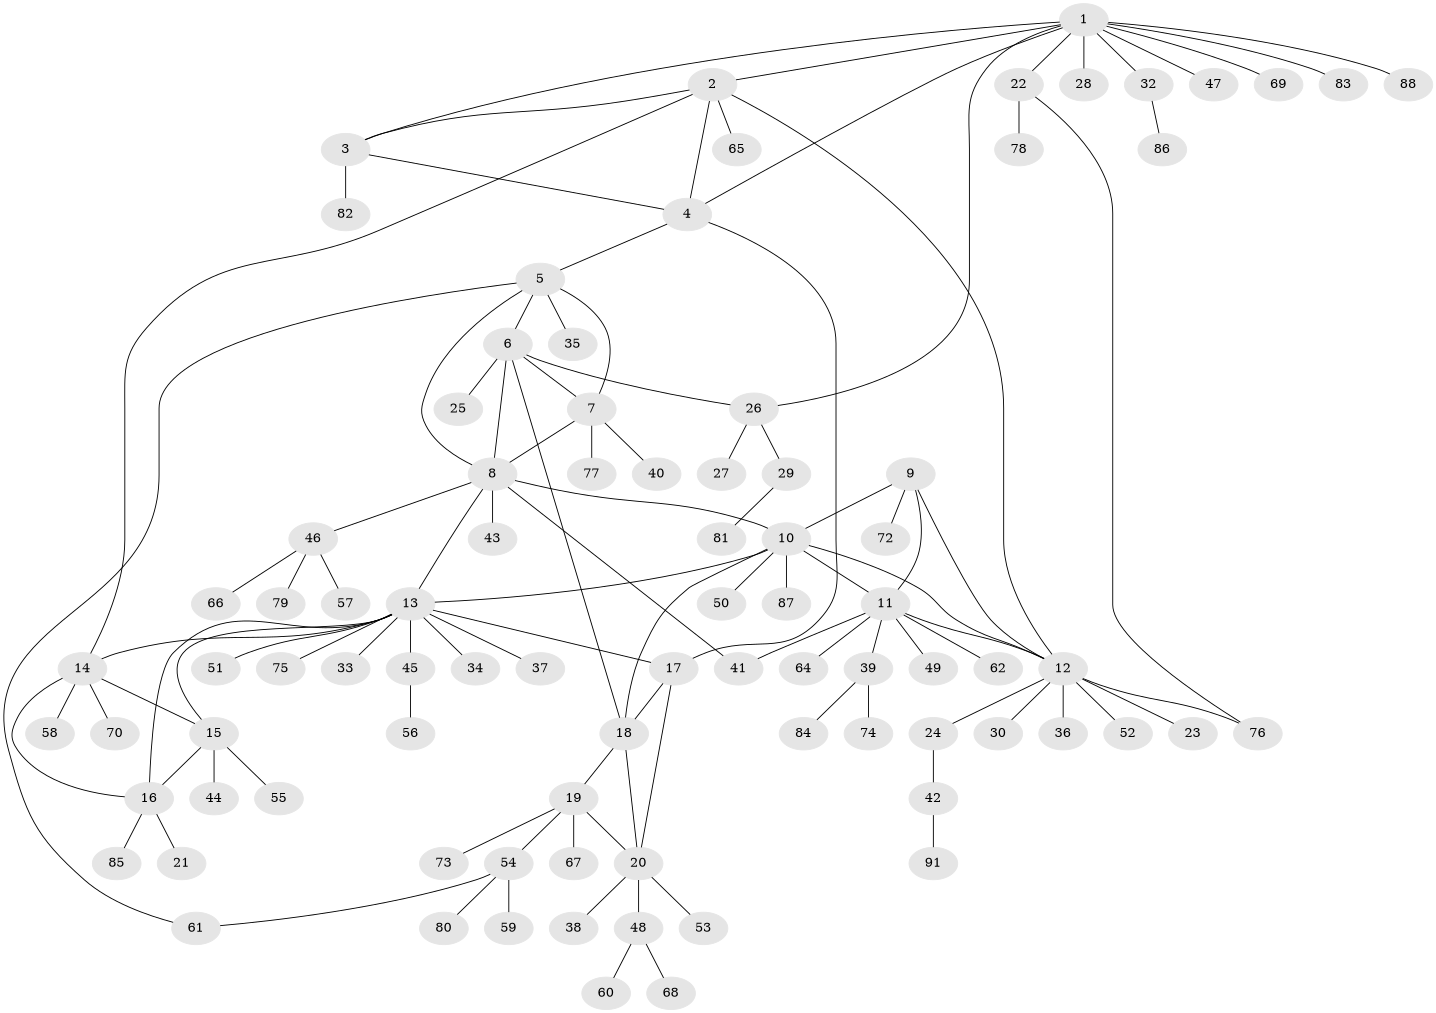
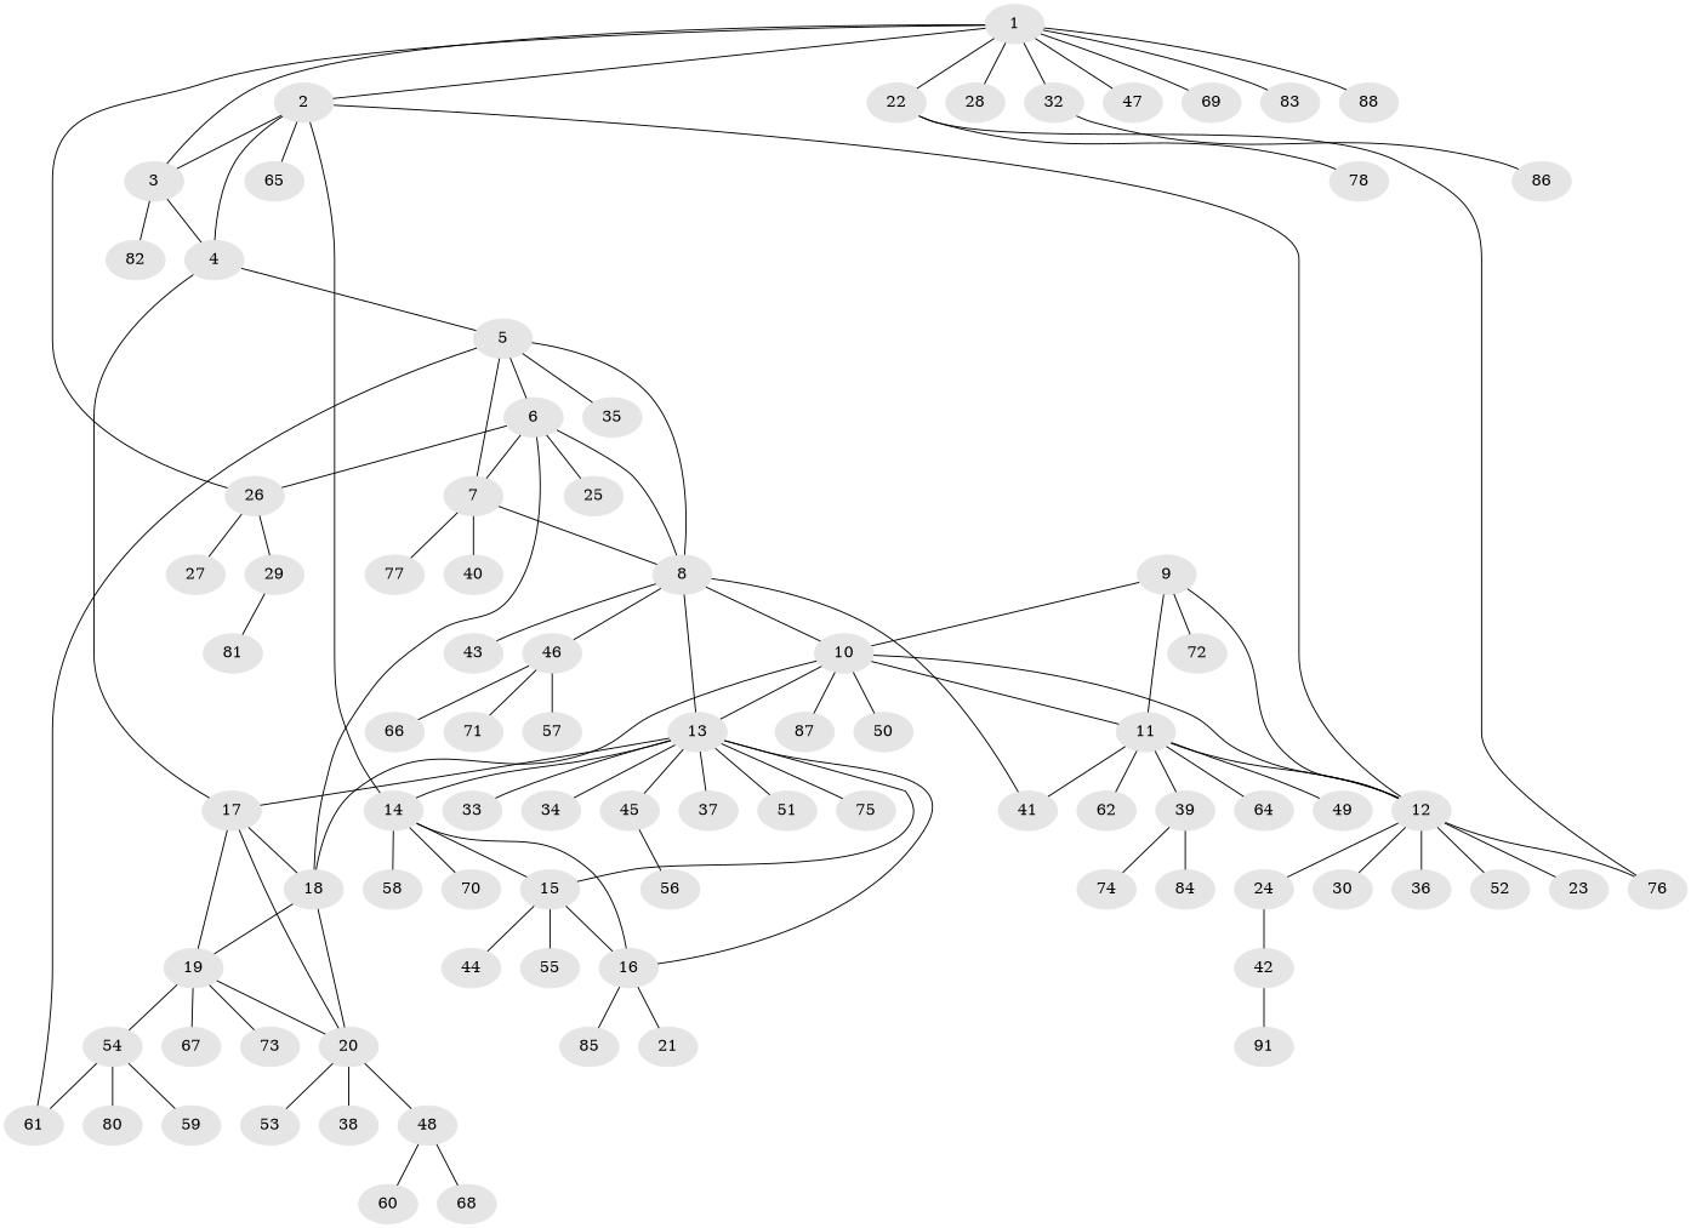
  graph {
    node [color=gray90 style=filled]
    1
    2
    3
    4
    22
    26
    28
    32
    47
    69
    83
    88
    12
    14
    65
    82
    5
    17
    76
    78
    27
    29
    86
    23
    24
    30
    36
    52
    15
    16
    58
    70
    6
    7
    8
    35
    61
    18
    19
    20
    25
    40
    77
    10
    13
    41
    43
    46
    11
    50
    87
    33
    34
    37
    45
    51
    75
    57
    66
-   79
+   79 [label=71]
    9
    72
    39
    49
    62
    64
    74
    84
    42
    44
    55
    21
    85
    56
    54
    67
    73
    38
    48
    53
    59
    80
    60
    68
    n85 [label=91]
    81
    1 -- 2
    1 -- 3
-   1 -- 4
    1 -- 22
    1 -- 26
    1 -- 28
    1 -- 32
    1 -- 47
    1 -- 69
    1 -- 83
    1 -- 88
    2 -- 3
    2 -- 4
    2 -- 12
    2 -- 14
    2 -- 65
    3 -- 4
    3 -- 82
    4 -- 5
    4 -- 17
    22 -- 76
    22 -- 78
    26 -- 27
    26 -- 29
    32 -- 86
    12 -- 76
    12 -- 23
    12 -- 24
    12 -- 30
    12 -- 36
    12 -- 52
    14 -- 15
    14 -- 16
    14 -- 58
    14 -- 70
    5 -- 6
    5 -- 7
    5 -- 8
    5 -- 35
    5 -- 61
    17 -- 18
+   17 -- 19
    17 -- 20
    29 -- 81
    24 -- 42
    15 -- 16
    15 -- 44
    15 -- 55
    16 -- 21
    16 -- 85
    6 -- 26
    6 -- 7
    6 -- 8
    6 -- 18
    6 -- 25
    7 -- 8
    7 -- 40
    7 -- 77
    8 -- 10
    8 -- 13
    8 -- 41
    8 -- 43
    8 -- 46
    18 -- 19
    18 -- 20
    19 -- 20
    19 -- 54
    19 -- 67
    19 -- 73
    20 -- 38
    20 -- 48
    20 -- 53
    10 -- 12
    10 -- 18
    10 -- 13
    10 -- 11
    10 -- 50
    10 -- 87
    13 -- 14
    13 -- 17
    13 -- 15
    13 -- 16
    13 -- 33
    13 -- 34
    13 -- 37
    13 -- 45
    13 -- 51
    13 -- 75
    46 -- 57
    46 -- 66
    46 -- 79
    11 -- 12
    11 -- 41
    11 -- 39
    11 -- 49
    11 -- 62
    11 -- 64
    45 -- 56
    9 -- 12
    9 -- 10
    9 -- 11
    9 -- 72
    39 -- 74
    39 -- 84
    42 -- n85
    54 -- 61
    54 -- 59
    54 -- 80
    48 -- 60
    48 -- 68
  }
